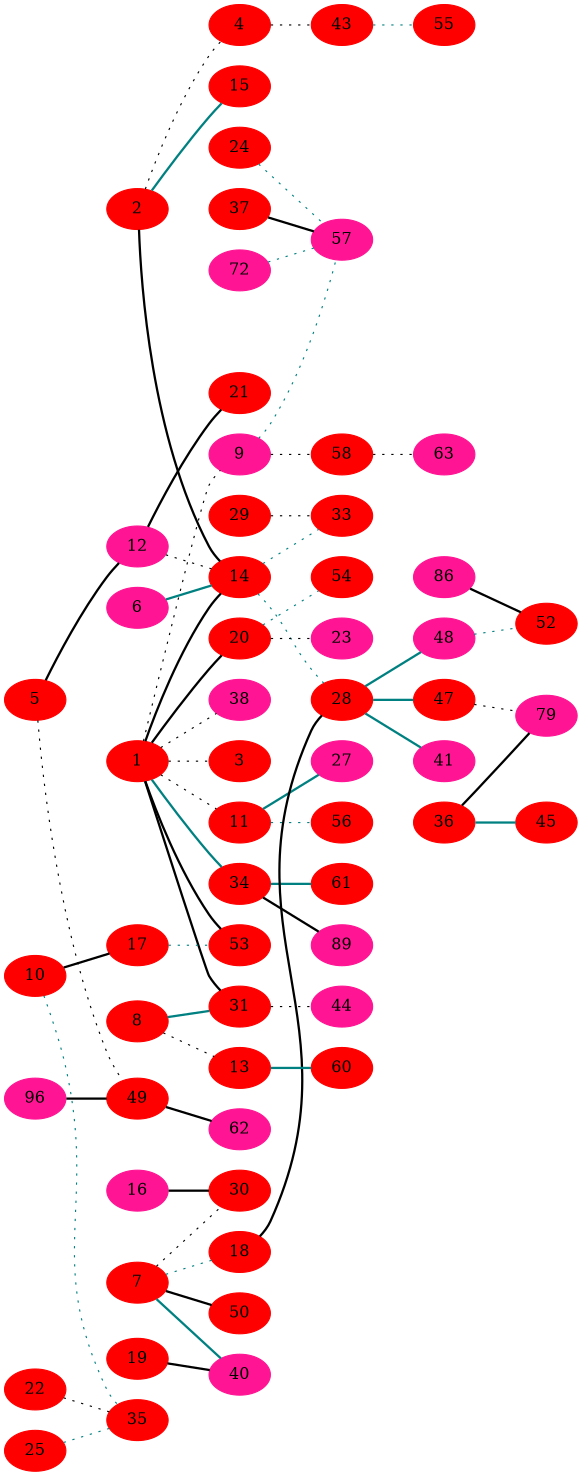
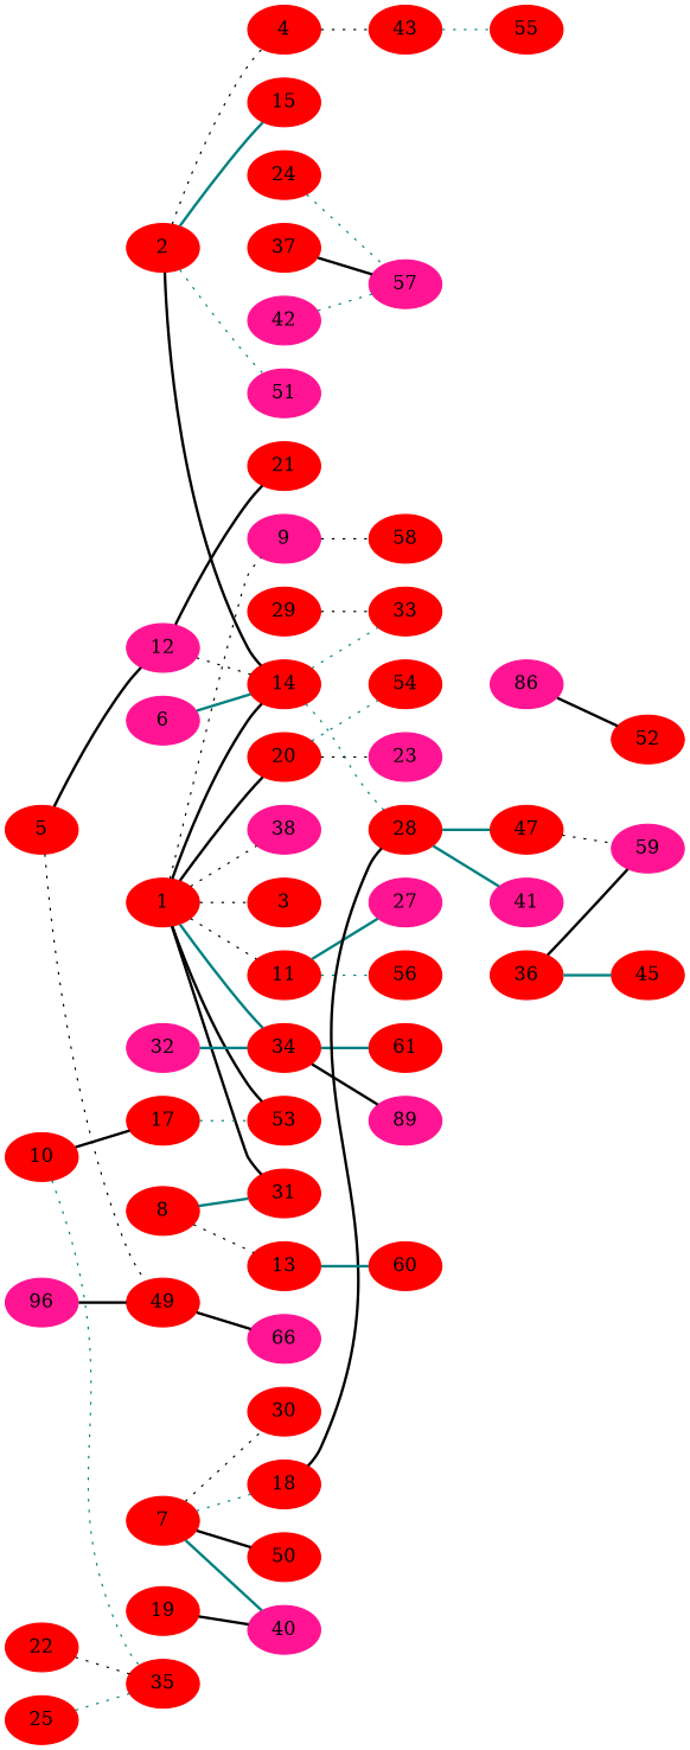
  graph {
    fontname="DejaVu Serif"
    rankdir=LR
    node [color=red fontname="DejaVu Serif" style=filled]
    edge [color=black fontname="DejaVu Serif" style=dotted weight=1.0]
    1
    3
    9 [color=deeppink]
    11
    14
    20
    31
    34
    38 [color=deeppink]
    53
    57 [color=deeppink]
    58
    27 [color=deeppink]
    56
    28
    33
    23 [color=deeppink]
    54
-   44 [color=deeppink]
    n20 [color=deeppink label=89]
    61
    2
    4
    15
+   51 [color=deeppink]
    43
    55
    12 [color=deeppink]
    5
    49
    21
-   62 [color=deeppink]
+   62 [color=deeppink label=66]
    6 [color=deeppink]
    7
    18
    30
    40 [color=deeppink]
    50
    8
    13
    60
-   63 [color=deeppink]
    10
    17
    35
    41 [color=deeppink]
    47
-   48 [color=deeppink]
-   16 [color=deeppink]
    19
    22
    24
    25
    n54 [color=deeppink label=96]
-   59 [color=deeppink label=79]
+   59 [color=deeppink]
    52
    29
+   32 [color=deeppink]
    36
    45
    37
-   42 [color=deeppink label=72]
+   42 [color=deeppink]
    n63 [color=deeppink label=86]
    1 -- 3
    1 -- 9
    1 -- 11
    1 -- 14 [style=bold]
    1 -- 20 [style=bold]
    1 -- 31 [style=bold]
    1 -- 34 [color=teal style=bold]
    1 -- 38
    1 -- 53 [style=bold]
-   9 -- 57 [color=teal]
    9 -- 58
    11 -- 27 [color=teal style=bold]
    11 -- 56 [color=teal]
    14 -- 28 [color=teal]
    14 -- 33 [color=teal]
    20 -- 23
    20 -- 54 [color=teal]
-   31 -- 44
    34 -- n20 [style=bold]
    34 -- 61 [color=teal style=bold]
-   58 -- 63
    28 -- 41 [color=teal style=bold]
    28 -- 47 [color=teal style=bold]
-   28 -- 48 [color=teal style=bold]
    2 -- 14 [style=bold]
    2 -- 4
    2 -- 15 [color=teal style=bold]
+   2 -- 51 [color=teal]
    4 -- 43
    43 -- 55 [color=teal]
    12 -- 14
    12 -- 21 [style=bold]
    5 -- 12 [style=bold]
    5 -- 49
    49 -- 62 [style=bold]
    6 -- 14 [color=teal style=bold]
    7 -- 18 [color=teal]
    7 -- 30
    7 -- 40 [color=teal style=bold]
    7 -- 50 [style=bold]
    18 -- 28 [style=bold]
    8 -- 31 [color=teal style=bold]
    8 -- 13
    13 -- 60 [color=teal style=bold]
    10 -- 17 [style=bold]
    10 -- 35 [color=teal]
    17 -- 53 [color=teal]
    47 -- 59
-   48 -- 52 [color=teal]
-   16 -- 30 [style=bold]
    19 -- 40 [style=bold]
    22 -- 35
    24 -- 57 [color=teal]
    25 -- 35 [color=teal]
    n54 -- 49 [style=bold]
    29 -- 33
+   32 -- 34 [color=teal style=bold]
    36 -- 59 [style=bold]
    36 -- 45 [color=teal style=bold]
    37 -- 57 [style=bold]
    42 -- 57 [color=teal]
    n63 -- 52 [style=bold]
  }
